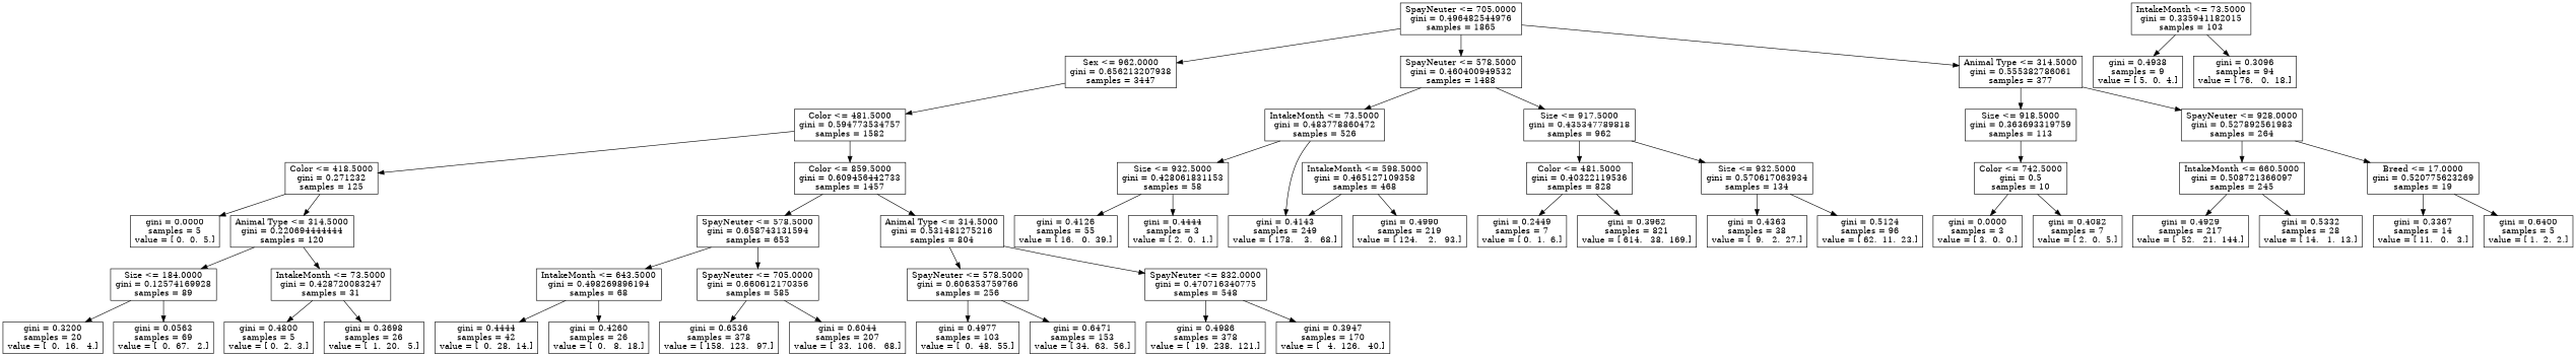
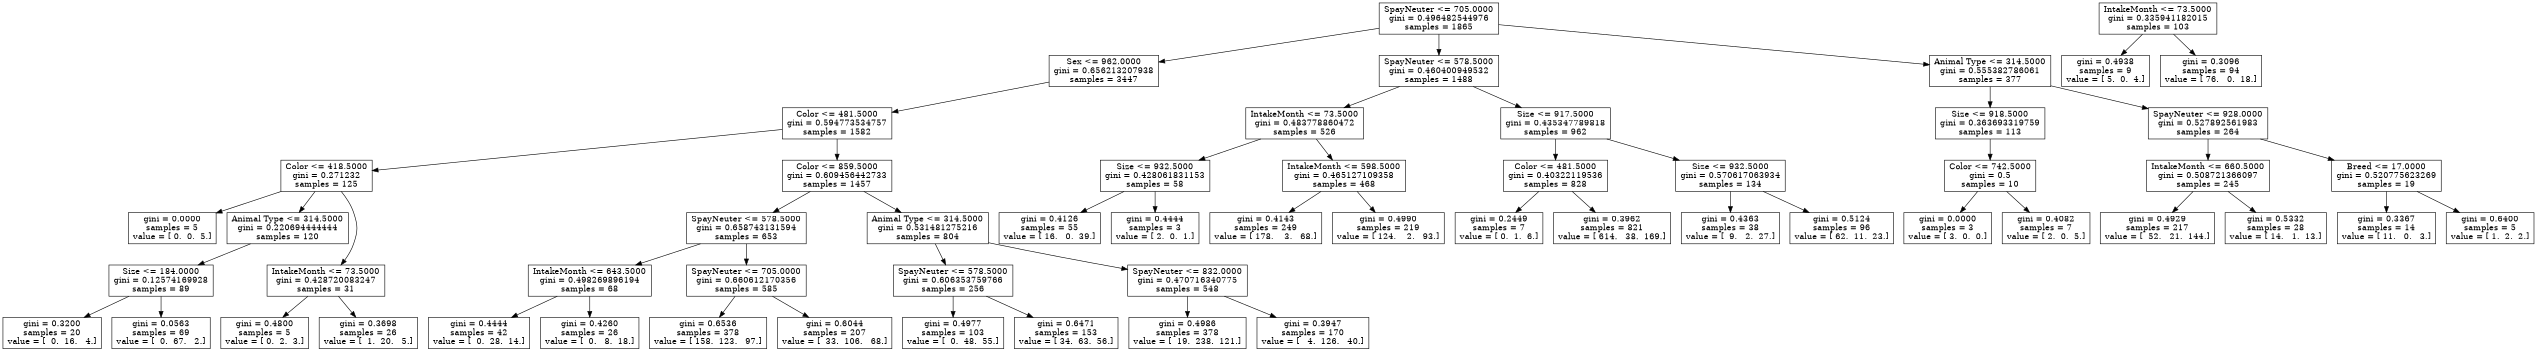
  digraph {
    node [shape=box]
    n1 [label="Sex <= 962.0000\ngini = 0.656213207938\nsamples = 3447"]
    n2 [label="Color <= 481.5000\ngini = 0.594773534757\nsamples = 1582"]
    n3 [label="SpayNeuter <= 705.0000\ngini = 0.496482544976\nsamples = 1865"]
    n4 [label="SpayNeuter <= 578.5000\ngini = 0.460400949532\nsamples = 1488"]
    n5 [label="Animal Type <= 314.5000\ngini = 0.555382786061\nsamples = 377"]
    n6 [label="Color <= 418.5000\ngini = 0.271232\nsamples = 125"]
    n7 [label="Color <= 859.5000\ngini = 0.609456442733\nsamples = 1457"]
    n8 [label="IntakeMonth <= 73.5000\ngini = 0.483778860472\nsamples = 526"]
    n9 [label="Size <= 917.5000\ngini = 0.435347789818\nsamples = 962"]
    n10 [label="Size <= 918.5000\ngini = 0.363693319759\nsamples = 113"]
    n11 [label="SpayNeuter <= 928.0000\ngini = 0.527892561983\nsamples = 264"]
    n12 [label="Size <= 932.5000\ngini = 0.428061831153\nsamples = 58"]
    n13 [label="IntakeMonth <= 598.5000\ngini = 0.465127109358\nsamples = 468"]
    n14 [label="Color <= 481.5000\ngini = 0.40322119536\nsamples = 828"]
    n15 [label="Size <= 932.5000\ngini = 0.570617063934\nsamples = 134"]
    n16 [label="gini = 0.4126\nsamples = 55\nvalue = [ 16.   0.  39.]"]
    n17 [label="gini = 0.4444\nsamples = 3\nvalue = [ 2.  0.  1.]"]
    n18 [label="gini = 0.4143\nsamples = 249\nvalue = [ 178.    3.   68.]"]
    n19 [label="gini = 0.4990\nsamples = 219\nvalue = [ 124.    2.   93.]"]
    n20 [label="gini = 0.2449\nsamples = 7\nvalue = [ 0.  1.  6.]"]
    n21 [label="gini = 0.3962\nsamples = 821\nvalue = [ 614.   38.  169.]"]
    n22 [label="gini = 0.4363\nsamples = 38\nvalue = [  9.   2.  27.]"]
    n23 [label="gini = 0.5124\nsamples = 96\nvalue = [ 62.  11.  23.]"]
    n24 [label="Color <= 742.5000\ngini = 0.5\nsamples = 10"]
    n25 [label="IntakeMonth <= 660.5000\ngini = 0.508721366097\nsamples = 245"]
    n26 [label="Breed <= 17.0000\ngini = 0.520775623269\nsamples = 19"]
    n27 [label="IntakeMonth <= 73.5000\ngini = 0.335941182015\nsamples = 103"]
    n28 [label="gini = 0.4938\nsamples = 9\nvalue = [ 5.  0.  4.]"]
    n29 [label="gini = 0.3096\nsamples = 94\nvalue = [ 76.   0.  18.]"]
    n30 [label="gini = 0.0000\nsamples = 3\nvalue = [ 3.  0.  0.]"]
    n31 [label="gini = 0.4082\nsamples = 7\nvalue = [ 2.  0.  5.]"]
    n32 [label="gini = 0.4929\nsamples = 217\nvalue = [  52.   21.  144.]"]
    n33 [label="gini = 0.5332\nsamples = 28\nvalue = [ 14.   1.  13.]"]
    n34 [label="gini = 0.3367\nsamples = 14\nvalue = [ 11.   0.   3.]"]
    n35 [label="gini = 0.6400\nsamples = 5\nvalue = [ 1.  2.  2.]"]
    n36 [label="gini = 0.0000\nsamples = 5\nvalue = [ 0.  0.  5.]"]
    n37 [label="Animal Type <= 314.5000\ngini = 0.220694444444\nsamples = 120"]
    n38 [label="SpayNeuter <= 578.5000\ngini = 0.658743131594\nsamples = 653"]
    n39 [label="Animal Type <= 314.5000\ngini = 0.531481275216\nsamples = 804"]
    n40 [label="Size <= 184.0000\ngini = 0.12574169928\nsamples = 89"]
    n41 [label="IntakeMonth <= 73.5000\ngini = 0.428720083247\nsamples = 31"]
    n42 [label="gini = 0.3200\nsamples = 20\nvalue = [  0.  16.   4.]"]
    n43 [label="gini = 0.0563\nsamples = 69\nvalue = [  0.  67.   2.]"]
    n44 [label="gini = 0.4800\nsamples = 5\nvalue = [ 0.  2.  3.]"]
    n45 [label="gini = 0.3698\nsamples = 26\nvalue = [  1.  20.   5.]"]
    n46 [label="IntakeMonth <= 643.5000\ngini = 0.498269896194\nsamples = 68"]
    n47 [label="SpayNeuter <= 705.0000\ngini = 0.660612170356\nsamples = 585"]
    n48 [label="SpayNeuter <= 578.5000\ngini = 0.606353759766\nsamples = 256"]
    n49 [label="SpayNeuter <= 832.0000\ngini = 0.470716340775\nsamples = 548"]
    n50 [label="gini = 0.4444\nsamples = 42\nvalue = [  0.  28.  14.]"]
    n51 [label="gini = 0.4260\nsamples = 26\nvalue = [  0.   8.  18.]"]
    n52 [label="gini = 0.6536\nsamples = 378\nvalue = [ 158.  123.   97.]"]
    n53 [label="gini = 0.6044\nsamples = 207\nvalue = [  33.  106.   68.]"]
    n54 [label="gini = 0.4977\nsamples = 103\nvalue = [  0.  48.  55.]"]
    n55 [label="gini = 0.6471\nsamples = 153\nvalue = [ 34.  63.  56.]"]
    n56 [label="gini = 0.4986\nsamples = 378\nvalue = [  19.  238.  121.]"]
    n57 [label="gini = 0.3947\nsamples = 170\nvalue = [   4.  126.   40.]"]
    n1 -> n2
    n2 -> n6
    n2 -> n7
    n3 -> n1
    n3 -> n4
    n3 -> n5
    n4 -> n8
    n4 -> n9
    n5 -> n10
    n5 -> n11
    n6 -> n36
    n6 -> n37
    n7 -> n38
    n7 -> n39
    n8 -> n12
-   n8 -> n18
+   n8 -> n13
    n9 -> n14
    n9 -> n15
    n10 -> n24
    n11 -> n25
    n11 -> n26
    n12 -> n16
    n12 -> n17
    n13 -> n18
    n13 -> n19
    n14 -> n20
    n14 -> n21
    n15 -> n22
    n15 -> n23
    n24 -> n30
    n24 -> n31
    n25 -> n32
    n25 -> n33
    n26 -> n34
    n26 -> n35
    n27 -> n28
    n27 -> n29
    n37 -> n40
-   n37 -> n41
+   n6 -> n41
    n38 -> n46
    n38 -> n47
    n39 -> n48
    n39 -> n49
    n40 -> n42
    n40 -> n43
    n41 -> n44
    n41 -> n45
    n46 -> n50
    n46 -> n51
    n47 -> n52
    n47 -> n53
    n48 -> n54
    n48 -> n55
    n49 -> n56
    n49 -> n57
  }
